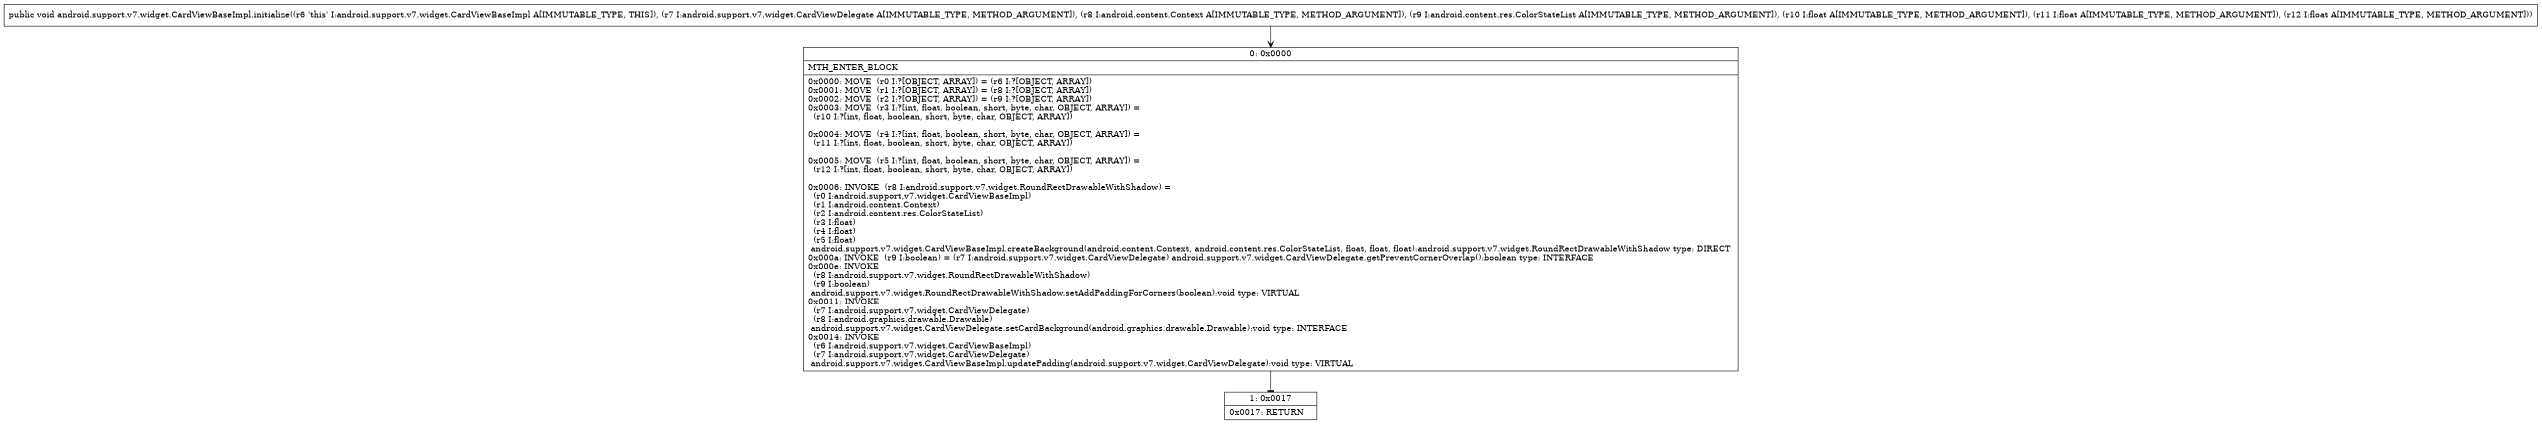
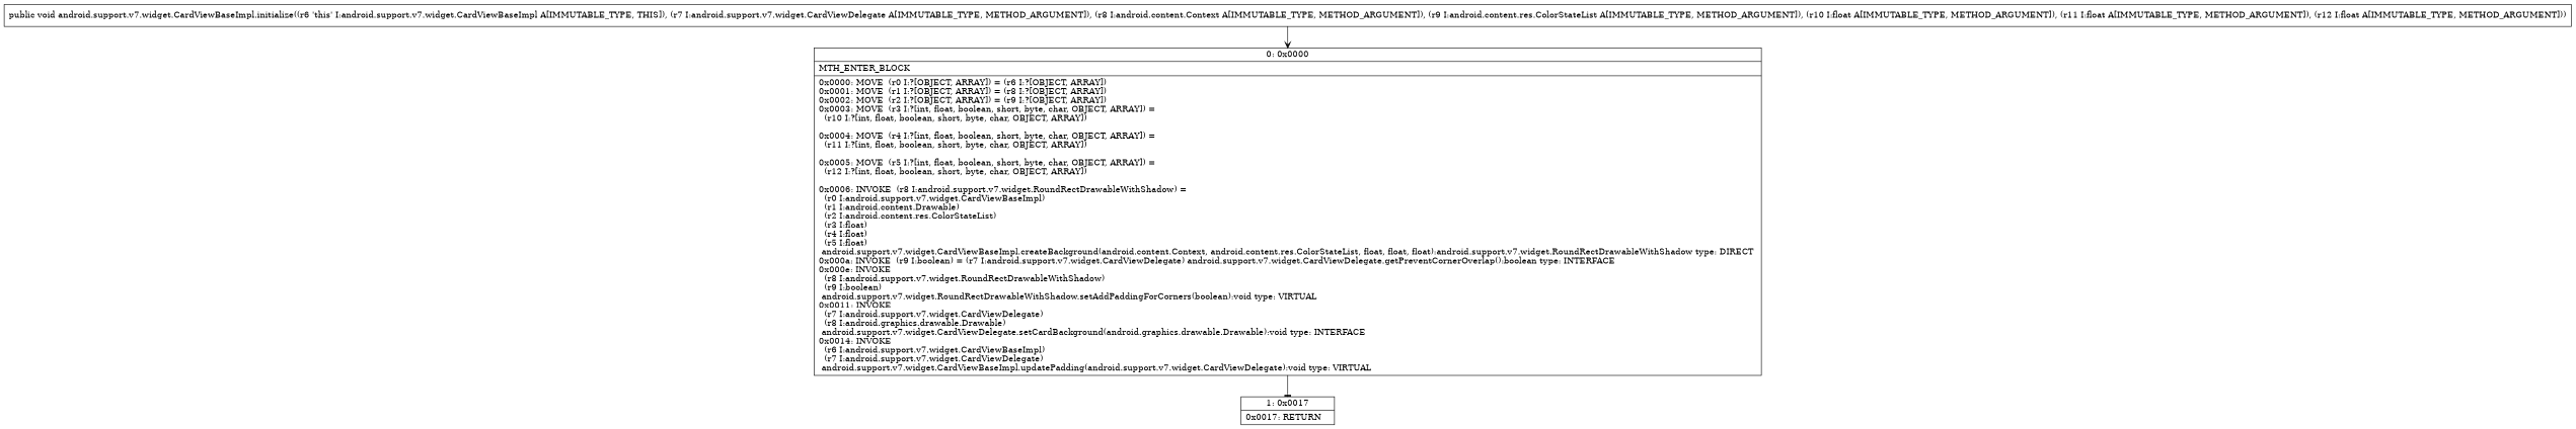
  digraph {
    node [shape=record]
-   n1 [label="{0\:\ 0x0000|MTH_ENTER_BLOCK\l|0x0000: MOVE  (r0 I:?[OBJECT, ARRAY]) = (r6 I:?[OBJECT, ARRAY]) \l0x0001: MOVE  (r1 I:?[OBJECT, ARRAY]) = (r8 I:?[OBJECT, ARRAY]) \l0x0002: MOVE  (r2 I:?[OBJECT, ARRAY]) = (r9 I:?[OBJECT, ARRAY]) \l0x0003: MOVE  (r3 I:?[int, float, boolean, short, byte, char, OBJECT, ARRAY]) = \l  (r10 I:?[int, float, boolean, short, byte, char, OBJECT, ARRAY])\l \l0x0004: MOVE  (r4 I:?[int, float, boolean, short, byte, char, OBJECT, ARRAY]) = \l  (r11 I:?[int, float, boolean, short, byte, char, OBJECT, ARRAY])\l \l0x0005: MOVE  (r5 I:?[int, float, boolean, short, byte, char, OBJECT, ARRAY]) = \l  (r12 I:?[int, float, boolean, short, byte, char, OBJECT, ARRAY])\l \l0x0006: INVOKE  (r8 I:android.support.v7.widget.RoundRectDrawableWithShadow) = \l  (r0 I:android.support.v7.widget.CardViewBaseImpl)\l  (r1 I:android.content.Context)\l  (r2 I:android.content.res.ColorStateList)\l  (r3 I:float)\l  (r4 I:float)\l  (r5 I:float)\l android.support.v7.widget.CardViewBaseImpl.createBackground(android.content.Context, android.content.res.ColorStateList, float, float, float):android.support.v7.widget.RoundRectDrawableWithShadow type: DIRECT \l0x000a: INVOKE  (r9 I:boolean) = (r7 I:android.support.v7.widget.CardViewDelegate) android.support.v7.widget.CardViewDelegate.getPreventCornerOverlap():boolean type: INTERFACE \l0x000e: INVOKE  \l  (r8 I:android.support.v7.widget.RoundRectDrawableWithShadow)\l  (r9 I:boolean)\l android.support.v7.widget.RoundRectDrawableWithShadow.setAddPaddingForCorners(boolean):void type: VIRTUAL \l0x0011: INVOKE  \l  (r7 I:android.support.v7.widget.CardViewDelegate)\l  (r8 I:android.graphics.drawable.Drawable)\l android.support.v7.widget.CardViewDelegate.setCardBackground(android.graphics.drawable.Drawable):void type: INTERFACE \l0x0014: INVOKE  \l  (r6 I:android.support.v7.widget.CardViewBaseImpl)\l  (r7 I:android.support.v7.widget.CardViewDelegate)\l android.support.v7.widget.CardViewBaseImpl.updatePadding(android.support.v7.widget.CardViewDelegate):void type: VIRTUAL \l}"]
+   n1 [label="{0\:\ 0x0000|MTH_ENTER_BLOCK\l|0x0000: MOVE  (r0 I:?[OBJECT, ARRAY]) = (r6 I:?[OBJECT, ARRAY]) \l0x0001: MOVE  (r1 I:?[OBJECT, ARRAY]) = (r8 I:?[OBJECT, ARRAY]) \l0x0002: MOVE  (r2 I:?[OBJECT, ARRAY]) = (r9 I:?[OBJECT, ARRAY]) \l0x0003: MOVE  (r3 I:?[int, float, boolean, short, byte, char, OBJECT, ARRAY]) = \l  (r10 I:?[int, float, boolean, short, byte, char, OBJECT, ARRAY])\l \l0x0004: MOVE  (r4 I:?[int, float, boolean, short, byte, char, OBJECT, ARRAY]) = \l  (r11 I:?[int, float, boolean, short, byte, char, OBJECT, ARRAY])\l \l0x0005: MOVE  (r5 I:?[int, float, boolean, short, byte, char, OBJECT, ARRAY]) = \l  (r12 I:?[int, float, boolean, short, byte, char, OBJECT, ARRAY])\l \l0x0006: INVOKE  (r8 I:android.support.v7.widget.RoundRectDrawableWithShadow) = \l  (r0 I:android.support.v7.widget.CardViewBaseImpl)\l  (r1 I:android.content.Drawable)\l  (r2 I:android.content.res.ColorStateList)\l  (r3 I:float)\l  (r4 I:float)\l  (r5 I:float)\l android.support.v7.widget.CardViewBaseImpl.createBackground(android.content.Context, android.content.res.ColorStateList, float, float, float):android.support.v7.widget.RoundRectDrawableWithShadow type: DIRECT \l0x000a: INVOKE  (r9 I:boolean) = (r7 I:android.support.v7.widget.CardViewDelegate) android.support.v7.widget.CardViewDelegate.getPreventCornerOverlap():boolean type: INTERFACE \l0x000e: INVOKE  \l  (r8 I:android.support.v7.widget.RoundRectDrawableWithShadow)\l  (r9 I:boolean)\l android.support.v7.widget.RoundRectDrawableWithShadow.setAddPaddingForCorners(boolean):void type: VIRTUAL \l0x0011: INVOKE  \l  (r7 I:android.support.v7.widget.CardViewDelegate)\l  (r8 I:android.graphics.drawable.Drawable)\l android.support.v7.widget.CardViewDelegate.setCardBackground(android.graphics.drawable.Drawable):void type: INTERFACE \l0x0014: INVOKE  \l  (r6 I:android.support.v7.widget.CardViewBaseImpl)\l  (r7 I:android.support.v7.widget.CardViewDelegate)\l android.support.v7.widget.CardViewBaseImpl.updatePadding(android.support.v7.widget.CardViewDelegate):void type: VIRTUAL \l}"]
    n2 [label="{1\:\ 0x0017|0x0017: RETURN   \l}"]
    n3 [label="{public void android.support.v7.widget.CardViewBaseImpl.initialize((r6 'this' I:android.support.v7.widget.CardViewBaseImpl A[IMMUTABLE_TYPE, THIS]), (r7 I:android.support.v7.widget.CardViewDelegate A[IMMUTABLE_TYPE, METHOD_ARGUMENT]), (r8 I:android.content.Context A[IMMUTABLE_TYPE, METHOD_ARGUMENT]), (r9 I:android.content.res.ColorStateList A[IMMUTABLE_TYPE, METHOD_ARGUMENT]), (r10 I:float A[IMMUTABLE_TYPE, METHOD_ARGUMENT]), (r11 I:float A[IMMUTABLE_TYPE, METHOD_ARGUMENT]), (r12 I:float A[IMMUTABLE_TYPE, METHOD_ARGUMENT])) }"]
    n1 -> n2 [arrowhead=tee]
    n3 -> n1 [arrowhead=vee]
  }
